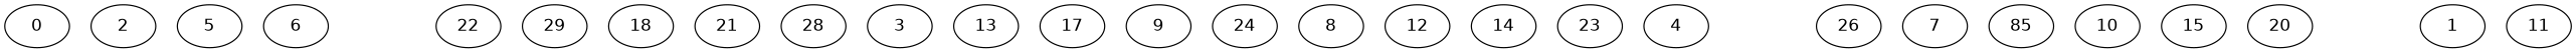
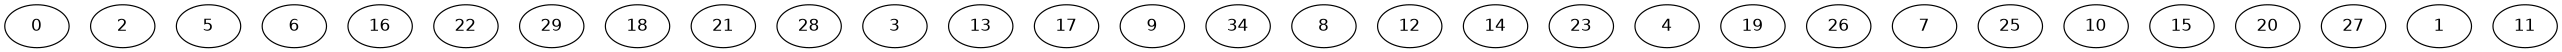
  digraph {
    "Duplicate states"=0
    GraphType=Independent
    "Max states in OPEN"=0
    Modes="120000ms; topo-ordered tasks, ; Pruning: task equivalence, fixed order ready list, ; F-value: ; Optimisation: best schedule length (SL) optimisation on equal, "
    NumberOfTasks=30
    "Pruned using list schedule length"=108132446
    "States removed from OPEN"=0
    TargetSystem="Homogeneous-4"
    "Time to schedule (ms)"=36939
    "Total idle time"=0
    "Total schedule length"=50
    "Total sequential time"=198
    "Total states created"=180499434
    fontname="DejaVu Sans"
    node ["Finish time"=10 Processor=2 "Start time"=0 Weight=10 fontname="DejaVu Sans"]
    0 [Processor=0]
    2 [Processor=1]
    5
    6 [Processor=3]
+   16 ["Finish time"=20 Processor=0 "Start time"=10]
    22 ["Finish time"=20 Processor=1 "Start time"=10]
    29 ["Finish time"=20 "Start time"=10]
    18 ["Finish time"=19 Processor=3 "Start time"=10 Weight=9]
    21 ["Finish time"=28 Processor=3 "Start time"=19 Weight=9]
    28 ["Finish time"=29 Processor=0 "Start time"=20 Weight=9]
    3 ["Finish time"=28 Processor=1 "Start time"=20 Weight=8]
    13 ["Finish time"=28 "Start time"=20 Weight=8]
    17 ["Finish time"=36 Processor=1 "Start time"=28 Weight=8]
    9 ["Finish time"=35 "Start time"=28 Weight=7]
-   24 ["Finish time"=35 Processor=3 "Start time"=28 Weight=7]
+   24 ["Finish time"=35 Processor=3 "Start time"=28 Weight=7 label=34]
    8 ["Finish time"=35 Processor=0 "Start time"=29 Weight=6]
    12 ["Finish time"=41 Processor=0 "Start time"=35 Weight=6]
    14 ["Finish time"=41 "Start time"=35 Weight=6]
    23 ["Finish time"=41 Processor=3 "Start time"=35 Weight=6]
    4 ["Finish time"=41 Processor=1 "Start time"=36 Weight=5]
+   19 ["Finish time"=46 Processor=0 "Start time"=41 Weight=5]
    26 ["Finish time"=46 Processor=1 "Start time"=41 Weight=5]
    7 ["Finish time"=45 "Start time"=41 Weight=4]
-   25 ["Finish time"=45 Processor=3 "Start time"=41 Weight=4 label=85]
+   25 ["Finish time"=45 Processor=3 "Start time"=41 Weight=4]
    10 ["Finish time"=48 "Start time"=45 Weight=3]
    15 ["Finish time"=48 Processor=3 "Start time"=45 Weight=3]
    20 ["Finish time"=49 Processor=0 "Start time"=46 Weight=3]
+   27 ["Finish time"=49 Processor=1 "Start time"=46 Weight=3]
    1 ["Finish time"=50 "Start time"=48 Weight=2]
    11 ["Finish time"=50 Processor=3 "Start time"=48 Weight=2]
  }
